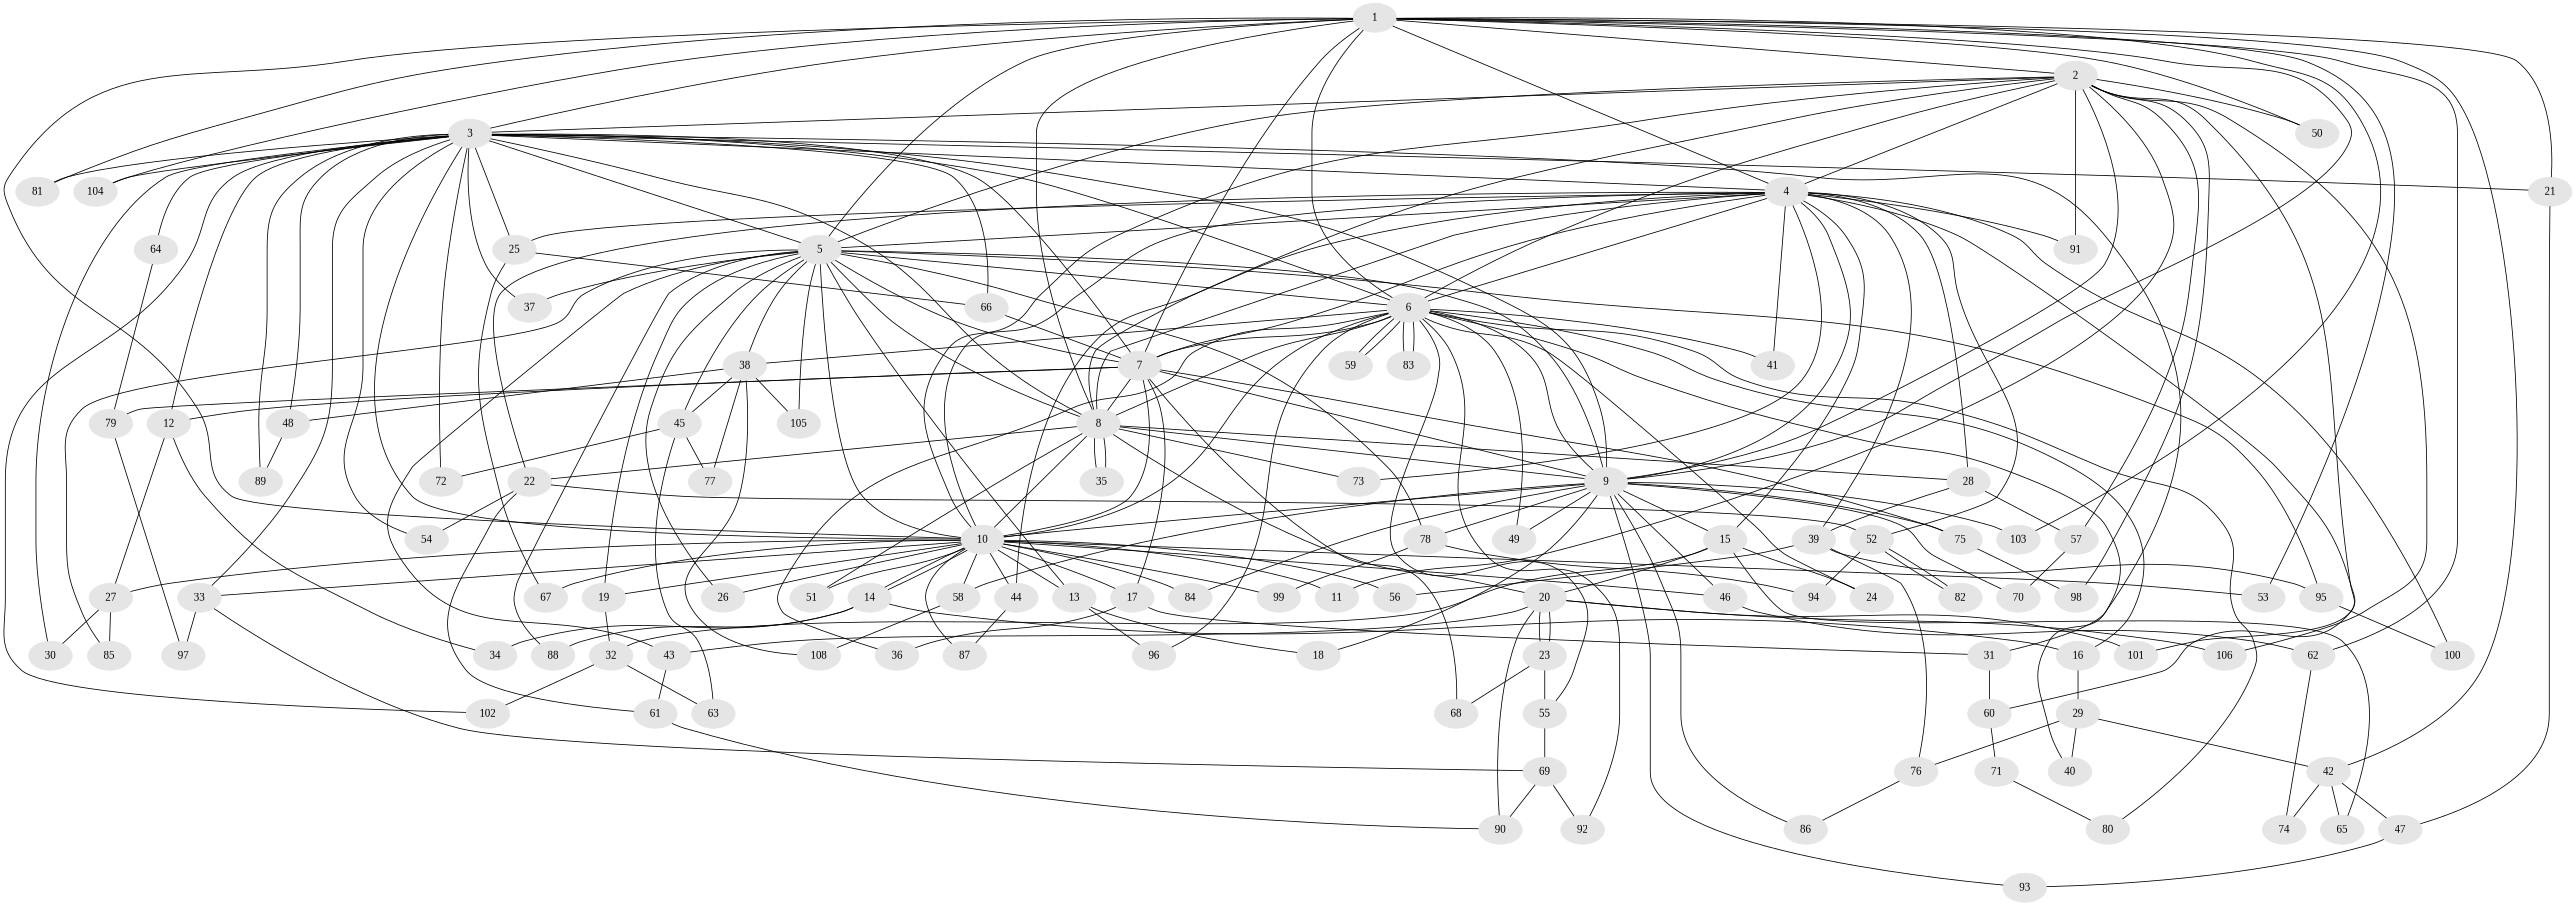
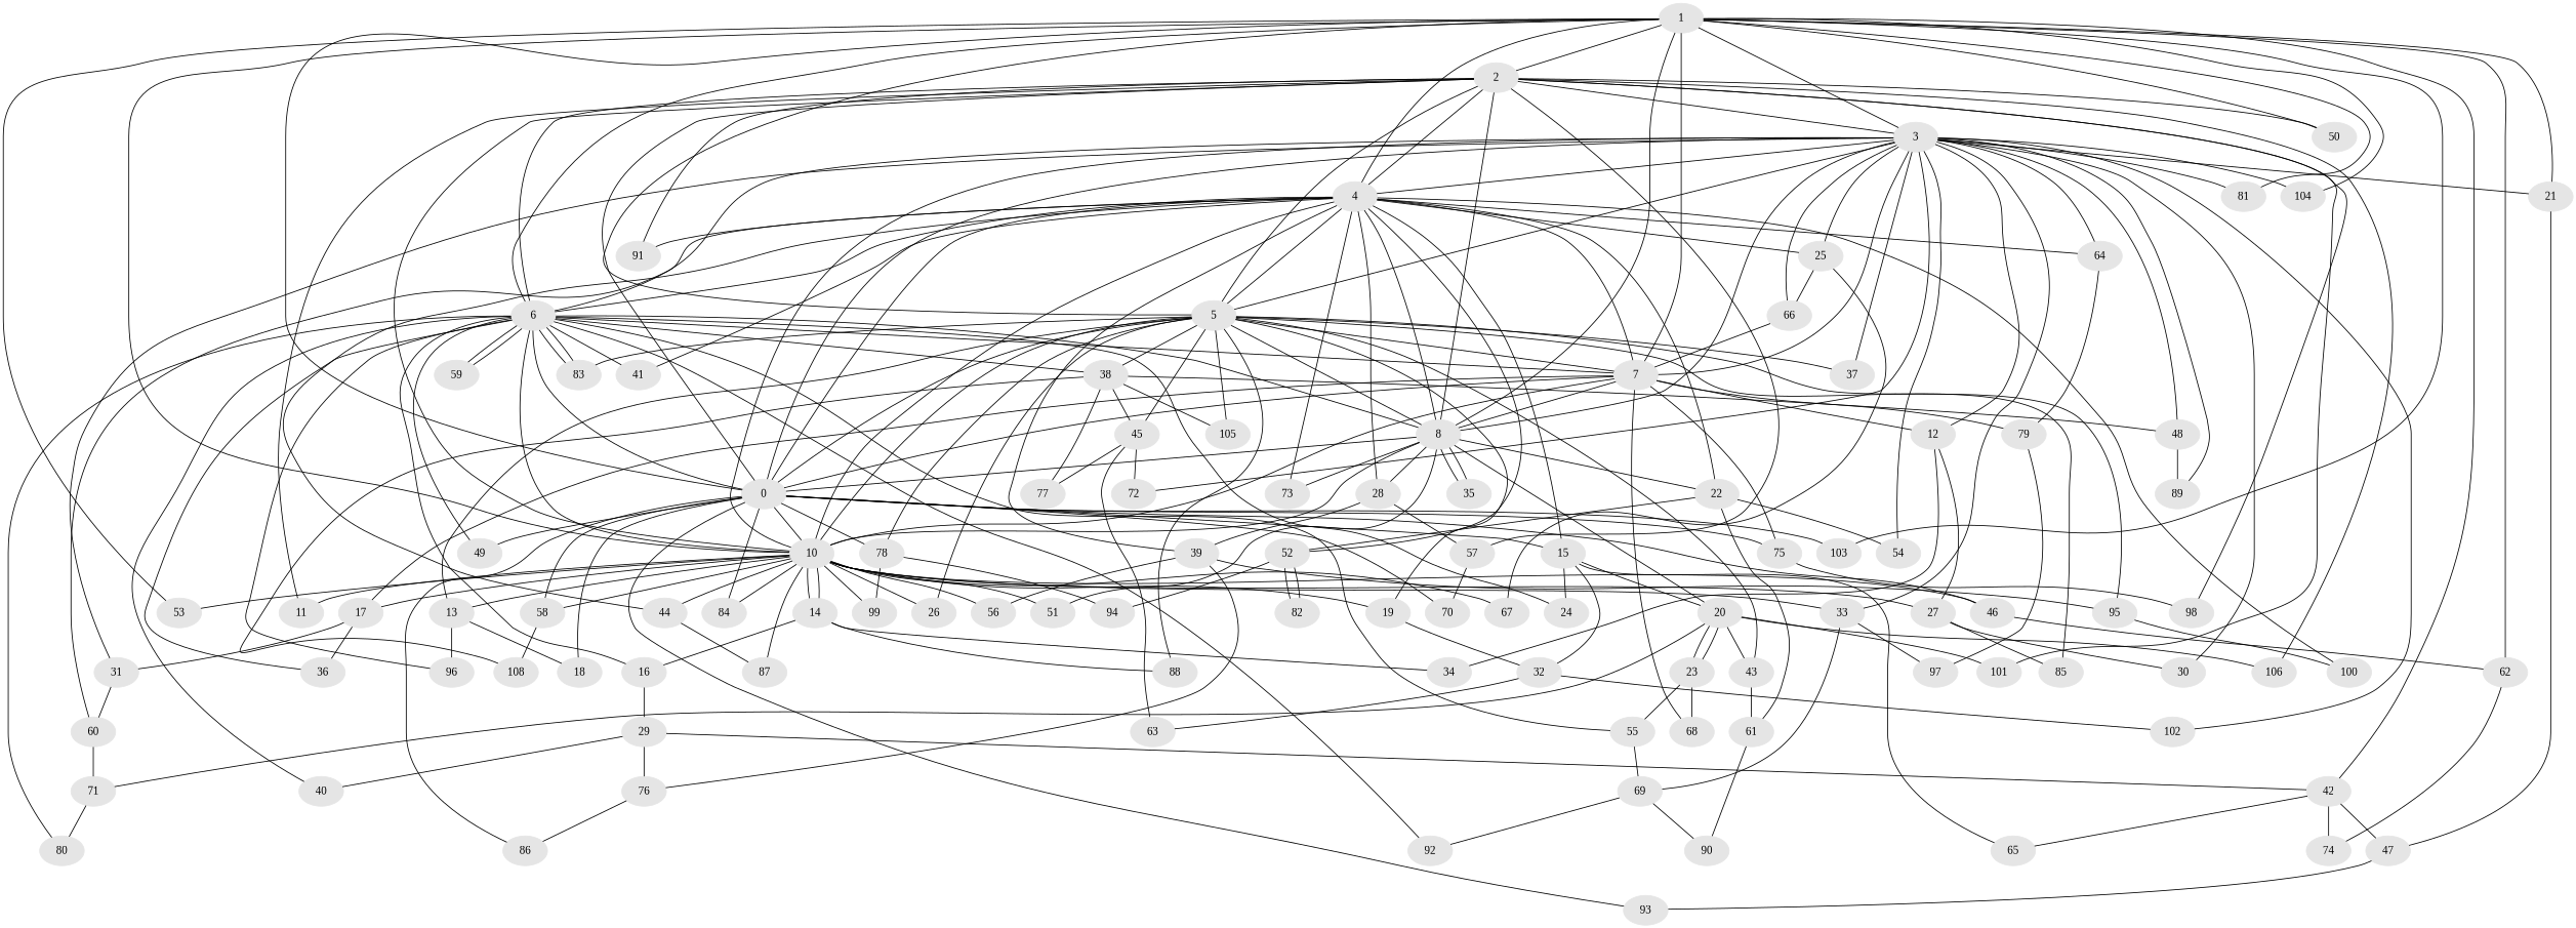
  graph {
    fontname="Liberation Serif"
    node [color=gray90 fontname="Liberation Serif" style=filled]
    edge [fontname="Liberation Serif"]
    1
    2
    3
    4
    5
    6
    7
    8
-   9
+   9 [label=0]
    10
    21
    42
    50
    53
    62
    81
    103
    104
    11
    57
    91
    98
    101
    106
    12
    25
    30
    31
    33
    37
    48
    54
    64
    66
    72
    89
    102
    15
    22
    28
    39
    41
    44
    52
    60
    73
    100
    13
    19
    26
    38
    43
    45
    78
    85
    88
    95
    105
    16
    24
    36
    40
    49
    55
    59
    80
    83
    92
    96
    17
    68
    75
    79
    20
    35
    51
    18
    46
    58
    70
    84
    86
    93
    14
    27
    56
    67
    87
    99
    47
    65
    74
    34
    69
    97
    32
    61
    76
    82
    94
    71
    29
    77
    108
    63
    23
    90
    1 -- 2
    1 -- 3
    1 -- 4
    1 -- 5
    1 -- 6
    1 -- 7
    1 -- 8
    1 -- 9
    1 -- 10
    1 -- 21
    1 -- 42
    1 -- 50
    1 -- 53
    1 -- 62
    1 -- 81
    1 -- 103
    1 -- 104
    2 -- 3
    2 -- 4
    2 -- 5
    2 -- 6
    2 -- 8
    2 -- 9
    2 -- 10
    2 -- 50
    2 -- 11
    2 -- 57
    2 -- 91
    2 -- 98
    2 -- 101
    2 -- 106
    3 -- 4
    3 -- 5
    3 -- 6
    3 -- 7
    3 -- 8
    3 -- 9
    3 -- 10
    3 -- 21
    3 -- 81
    3 -- 104
    3 -- 12
    3 -- 25
    3 -- 30
    3 -- 31
    3 -- 33
    3 -- 37
    3 -- 48
    3 -- 54
    3 -- 64
    3 -- 66
    3 -- 72
    3 -- 89
    3 -- 102
    4 -- 5
    4 -- 6
    4 -- 7
    4 -- 8
    4 -- 9
    4 -- 10
    4 -- 91
    4 -- 25
+   4 -- 64
    4 -- 15
    4 -- 22
    4 -- 28
    4 -- 39
    4 -- 41
    4 -- 44
    4 -- 52
    4 -- 60
    4 -- 73
    4 -- 100
-   5 -- 6
+   5 -- 83
    5 -- 7
    5 -- 8
    5 -- 9
    5 -- 10
    5 -- 37
    5 -- 13
    5 -- 19
    5 -- 26
    5 -- 38
    5 -- 43
    5 -- 45
    5 -- 78
    5 -- 85
    5 -- 88
    5 -- 95
    5 -- 105
    6 -- 7
    6 -- 8
    6 -- 9
    6 -- 10
    6 -- 41
    6 -- 38
    6 -- 16
    6 -- 24
    6 -- 36
    6 -- 40
    6 -- 49
    6 -- 55
    6 -- 59
    6 -- 59
    6 -- 80
    6 -- 83
    6 -- 83
    6 -- 92
    6 -- 96
    7 -- 8
    7 -- 9
    7 -- 10
    7 -- 12
    7 -- 17
    7 -- 68
    7 -- 75
    7 -- 79
    8 -- 9
    8 -- 10
    8 -- 22
    8 -- 28
    8 -- 73
    8 -- 20
    8 -- 35
    8 -- 35
    8 -- 51
    9 -- 10
    9 -- 103
    9 -- 15
    9 -- 78
    9 -- 49
    9 -- 75
    9 -- 18
    9 -- 46
    9 -- 58
    9 -- 70
    9 -- 84
    9 -- 86
    9 -- 93
    10 -- 53
    10 -- 11
    10 -- 33
    10 -- 44
    10 -- 13
    10 -- 19
    10 -- 26
    10 -- 17
    10 -- 51
    10 -- 46
    10 -- 58
    10 -- 84
    10 -- 14
    10 -- 14
    10 -- 27
    10 -- 56
    10 -- 67
    10 -- 87
    10 -- 99
    21 -- 47
    42 -- 47
    42 -- 65
    42 -- 74
    62 -- 74
    57 -- 70
    12 -- 27
    12 -- 34
    25 -- 66
    25 -- 67
    31 -- 60
    33 -- 69
    33 -- 97
    48 -- 89
    64 -- 79
    66 -- 7
    15 -- 24
    15 -- 20
    15 -- 65
    15 -- 32
    22 -- 54
    22 -- 52
    22 -- 61
    28 -- 57
    28 -- 39
    39 -- 95
    39 -- 56
    39 -- 76
    44 -- 87
    52 -- 82
    52 -- 82
    52 -- 94
    60 -- 71
    13 -- 96
    13 -- 18
    19 -- 32
    38 -- 48
    38 -- 45
    38 -- 105
    38 -- 77
    38 -- 108
    43 -- 61
    45 -- 72
    45 -- 77
    45 -- 63
    78 -- 99
    78 -- 94
    95 -- 100
    16 -- 29
    55 -- 69
    17 -- 31
    17 -- 36
    75 -- 98
    79 -- 97
    20 -- 101
    20 -- 106
    20 -- 43
-   20 -- 90
+   20 -- 71
    20 -- 23
    20 -- 23
    46 -- 62
    58 -- 108
    14 -- 88
    14 -- 16
    14 -- 34
    27 -- 30
    27 -- 85
    47 -- 93
    69 -- 92
    69 -- 90
    32 -- 102
    32 -- 63
    61 -- 90
    76 -- 86
    71 -- 80
    29 -- 42
    29 -- 40
    29 -- 76
    23 -- 55
    23 -- 68
  }
